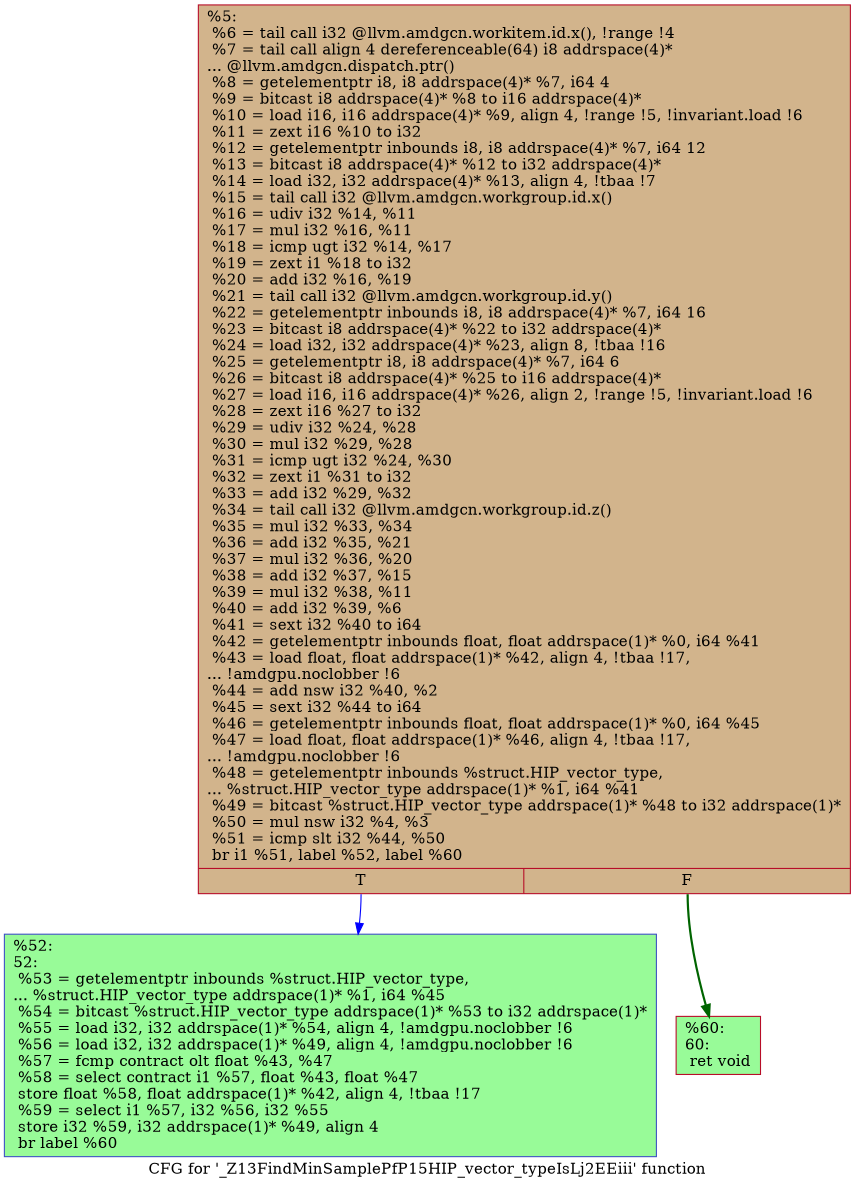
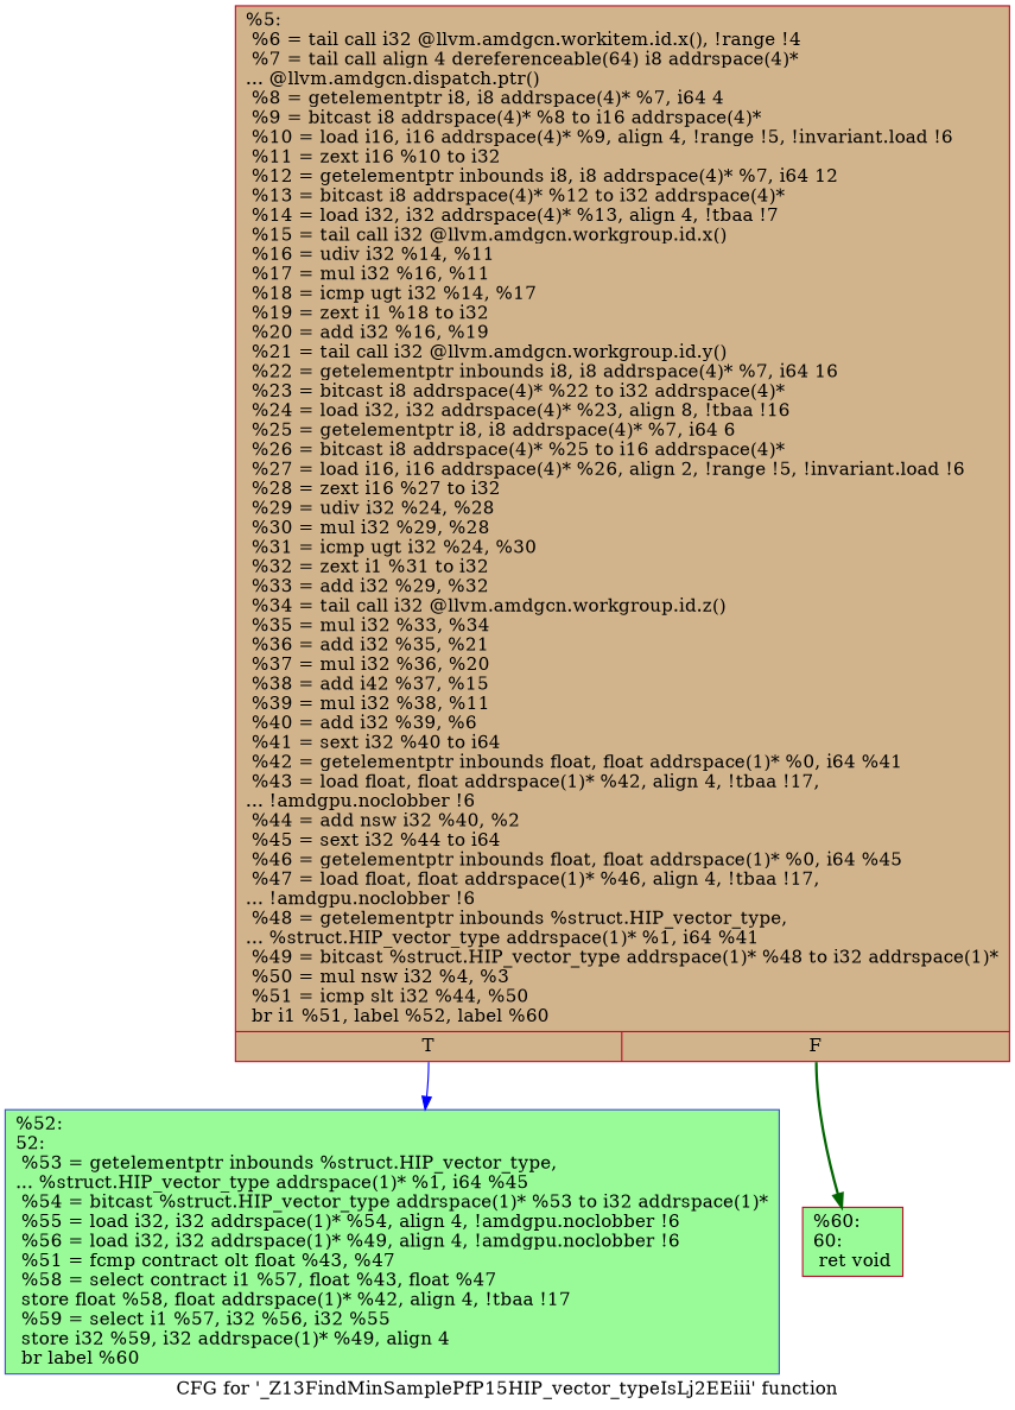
  digraph {
    label="CFG for '_Z13FindMinSamplePfP15HIP_vector_typeIsLj2EEiii' function"
    node [color="#b70d28ff" fillcolor=palegreen shape=record style=filled]
-   n1 [fillcolor=tan label="{%5:\l  %6 = tail call i32 @llvm.amdgcn.workitem.id.x(), !range !4\l  %7 = tail call align 4 dereferenceable(64) i8 addrspace(4)*\l... @llvm.amdgcn.dispatch.ptr()\l  %8 = getelementptr i8, i8 addrspace(4)* %7, i64 4\l  %9 = bitcast i8 addrspace(4)* %8 to i16 addrspace(4)*\l  %10 = load i16, i16 addrspace(4)* %9, align 4, !range !5, !invariant.load !6\l  %11 = zext i16 %10 to i32\l  %12 = getelementptr inbounds i8, i8 addrspace(4)* %7, i64 12\l  %13 = bitcast i8 addrspace(4)* %12 to i32 addrspace(4)*\l  %14 = load i32, i32 addrspace(4)* %13, align 4, !tbaa !7\l  %15 = tail call i32 @llvm.amdgcn.workgroup.id.x()\l  %16 = udiv i32 %14, %11\l  %17 = mul i32 %16, %11\l  %18 = icmp ugt i32 %14, %17\l  %19 = zext i1 %18 to i32\l  %20 = add i32 %16, %19\l  %21 = tail call i32 @llvm.amdgcn.workgroup.id.y()\l  %22 = getelementptr inbounds i8, i8 addrspace(4)* %7, i64 16\l  %23 = bitcast i8 addrspace(4)* %22 to i32 addrspace(4)*\l  %24 = load i32, i32 addrspace(4)* %23, align 8, !tbaa !16\l  %25 = getelementptr i8, i8 addrspace(4)* %7, i64 6\l  %26 = bitcast i8 addrspace(4)* %25 to i16 addrspace(4)*\l  %27 = load i16, i16 addrspace(4)* %26, align 2, !range !5, !invariant.load !6\l  %28 = zext i16 %27 to i32\l  %29 = udiv i32 %24, %28\l  %30 = mul i32 %29, %28\l  %31 = icmp ugt i32 %24, %30\l  %32 = zext i1 %31 to i32\l  %33 = add i32 %29, %32\l  %34 = tail call i32 @llvm.amdgcn.workgroup.id.z()\l  %35 = mul i32 %33, %34\l  %36 = add i32 %35, %21\l  %37 = mul i32 %36, %20\l  %38 = add i32 %37, %15\l  %39 = mul i32 %38, %11\l  %40 = add i32 %39, %6\l  %41 = sext i32 %40 to i64\l  %42 = getelementptr inbounds float, float addrspace(1)* %0, i64 %41\l  %43 = load float, float addrspace(1)* %42, align 4, !tbaa !17,\l... !amdgpu.noclobber !6\l  %44 = add nsw i32 %40, %2\l  %45 = sext i32 %44 to i64\l  %46 = getelementptr inbounds float, float addrspace(1)* %0, i64 %45\l  %47 = load float, float addrspace(1)* %46, align 4, !tbaa !17,\l... !amdgpu.noclobber !6\l  %48 = getelementptr inbounds %struct.HIP_vector_type,\l... %struct.HIP_vector_type addrspace(1)* %1, i64 %41\l  %49 = bitcast %struct.HIP_vector_type addrspace(1)* %48 to i32 addrspace(1)*\l  %50 = mul nsw i32 %4, %3\l  %51 = icmp slt i32 %44, %50\l  br i1 %51, label %52, label %60\l|{<s0>T|<s1>F}}"]
-   n2 [color="#3d50c3ff" label="{%52:\l52:                                               \l  %53 = getelementptr inbounds %struct.HIP_vector_type,\l... %struct.HIP_vector_type addrspace(1)* %1, i64 %45\l  %54 = bitcast %struct.HIP_vector_type addrspace(1)* %53 to i32 addrspace(1)*\l  %55 = load i32, i32 addrspace(1)* %54, align 4, !amdgpu.noclobber !6\l  %56 = load i32, i32 addrspace(1)* %49, align 4, !amdgpu.noclobber !6\l  %57 = fcmp contract olt float %43, %47\l  %58 = select contract i1 %57, float %43, float %47\l  store float %58, float addrspace(1)* %42, align 4, !tbaa !17\l  %59 = select i1 %57, i32 %56, i32 %55\l  store i32 %59, i32 addrspace(1)* %49, align 4\l  br label %60\l}"]
+   n1 [fillcolor=tan label="{%5:\l  %6 = tail call i32 @llvm.amdgcn.workitem.id.x(), !range !4\l  %7 = tail call align 4 dereferenceable(64) i8 addrspace(4)*\l... @llvm.amdgcn.dispatch.ptr()\l  %8 = getelementptr i8, i8 addrspace(4)* %7, i64 4\l  %9 = bitcast i8 addrspace(4)* %8 to i16 addrspace(4)*\l  %10 = load i16, i16 addrspace(4)* %9, align 4, !range !5, !invariant.load !6\l  %11 = zext i16 %10 to i32\l  %12 = getelementptr inbounds i8, i8 addrspace(4)* %7, i64 12\l  %13 = bitcast i8 addrspace(4)* %12 to i32 addrspace(4)*\l  %14 = load i32, i32 addrspace(4)* %13, align 4, !tbaa !7\l  %15 = tail call i32 @llvm.amdgcn.workgroup.id.x()\l  %16 = udiv i32 %14, %11\l  %17 = mul i32 %16, %11\l  %18 = icmp ugt i32 %14, %17\l  %19 = zext i1 %18 to i32\l  %20 = add i32 %16, %19\l  %21 = tail call i32 @llvm.amdgcn.workgroup.id.y()\l  %22 = getelementptr inbounds i8, i8 addrspace(4)* %7, i64 16\l  %23 = bitcast i8 addrspace(4)* %22 to i32 addrspace(4)*\l  %24 = load i32, i32 addrspace(4)* %23, align 8, !tbaa !16\l  %25 = getelementptr i8, i8 addrspace(4)* %7, i64 6\l  %26 = bitcast i8 addrspace(4)* %25 to i16 addrspace(4)*\l  %27 = load i16, i16 addrspace(4)* %26, align 2, !range !5, !invariant.load !6\l  %28 = zext i16 %27 to i32\l  %29 = udiv i32 %24, %28\l  %30 = mul i32 %29, %28\l  %31 = icmp ugt i32 %24, %30\l  %32 = zext i1 %31 to i32\l  %33 = add i32 %29, %32\l  %34 = tail call i32 @llvm.amdgcn.workgroup.id.z()\l  %35 = mul i32 %33, %34\l  %36 = add i32 %35, %21\l  %37 = mul i32 %36, %20\l  %38 = add i42 %37, %15\l  %39 = mul i32 %38, %11\l  %40 = add i32 %39, %6\l  %41 = sext i32 %40 to i64\l  %42 = getelementptr inbounds float, float addrspace(1)* %0, i64 %41\l  %43 = load float, float addrspace(1)* %42, align 4, !tbaa !17,\l... !amdgpu.noclobber !6\l  %44 = add nsw i32 %40, %2\l  %45 = sext i32 %44 to i64\l  %46 = getelementptr inbounds float, float addrspace(1)* %0, i64 %45\l  %47 = load float, float addrspace(1)* %46, align 4, !tbaa !17,\l... !amdgpu.noclobber !6\l  %48 = getelementptr inbounds %struct.HIP_vector_type,\l... %struct.HIP_vector_type addrspace(1)* %1, i64 %41\l  %49 = bitcast %struct.HIP_vector_type addrspace(1)* %48 to i32 addrspace(1)*\l  %50 = mul nsw i32 %4, %3\l  %51 = icmp slt i32 %44, %50\l  br i1 %51, label %52, label %60\l|{<s0>T|<s1>F}}"]
+   n2 [color="#3d50c3ff" label="{%52:\l52:                                               \l  %53 = getelementptr inbounds %struct.HIP_vector_type,\l... %struct.HIP_vector_type addrspace(1)* %1, i64 %45\l  %54 = bitcast %struct.HIP_vector_type addrspace(1)* %53 to i32 addrspace(1)*\l  %55 = load i32, i32 addrspace(1)* %54, align 4, !amdgpu.noclobber !6\l  %56 = load i32, i32 addrspace(1)* %49, align 4, !amdgpu.noclobber !6\l  %51 = fcmp contract olt float %43, %47\l  %58 = select contract i1 %57, float %43, float %47\l  store float %58, float addrspace(1)* %42, align 4, !tbaa !17\l  %59 = select i1 %57, i32 %56, i32 %55\l  store i32 %59, i32 addrspace(1)* %49, align 4\l  br label %60\l}"]
    n3 [label="{%60:\l60:                                               \l  ret void\l}"]
    n1 -> n2 [color=blue style=solid tailport=s0]
    n1 -> n3 [color=darkgreen style=bold tailport=s1]
  }
